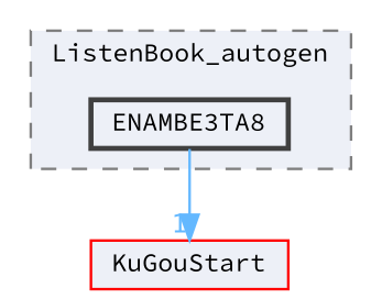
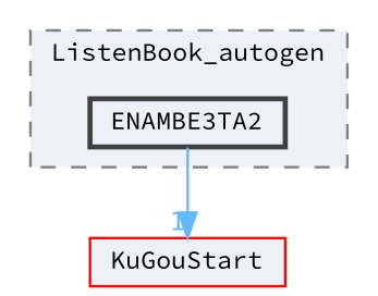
  digraph {
    compound=true
    fontname="Source Code Pro"
    node [fillcolor="#edf0f7" fontname="Source Code Pro" fontsize=10 shape=box]
-   n1 [color=grey25 height=0.2 label=ENAMBE3TA8 style="filled,bold" width=0.4]
+   n1 [color=grey25 height=0.2 label=ENAMBE3TA2 style="filled,bold" width=0.4]
    n2 [color=red height=0.2 label=KuGouStart style=filled width=0.4]
    subgraph cluster_1 {
      bgcolor="#edf0f7"
      fontsize=10
      label=ListenBook_autogen
      pencolor=grey50
      style="filled,dashed"
      n1
    }
    n1 -> n2 [color=steelblue1 fontcolor=steelblue1 fontname="Source Code Pro" fontsize=10 headlabel=1 labeldistance=1.5 labelfontname=Helvetica labelfontsize=10]
  }
